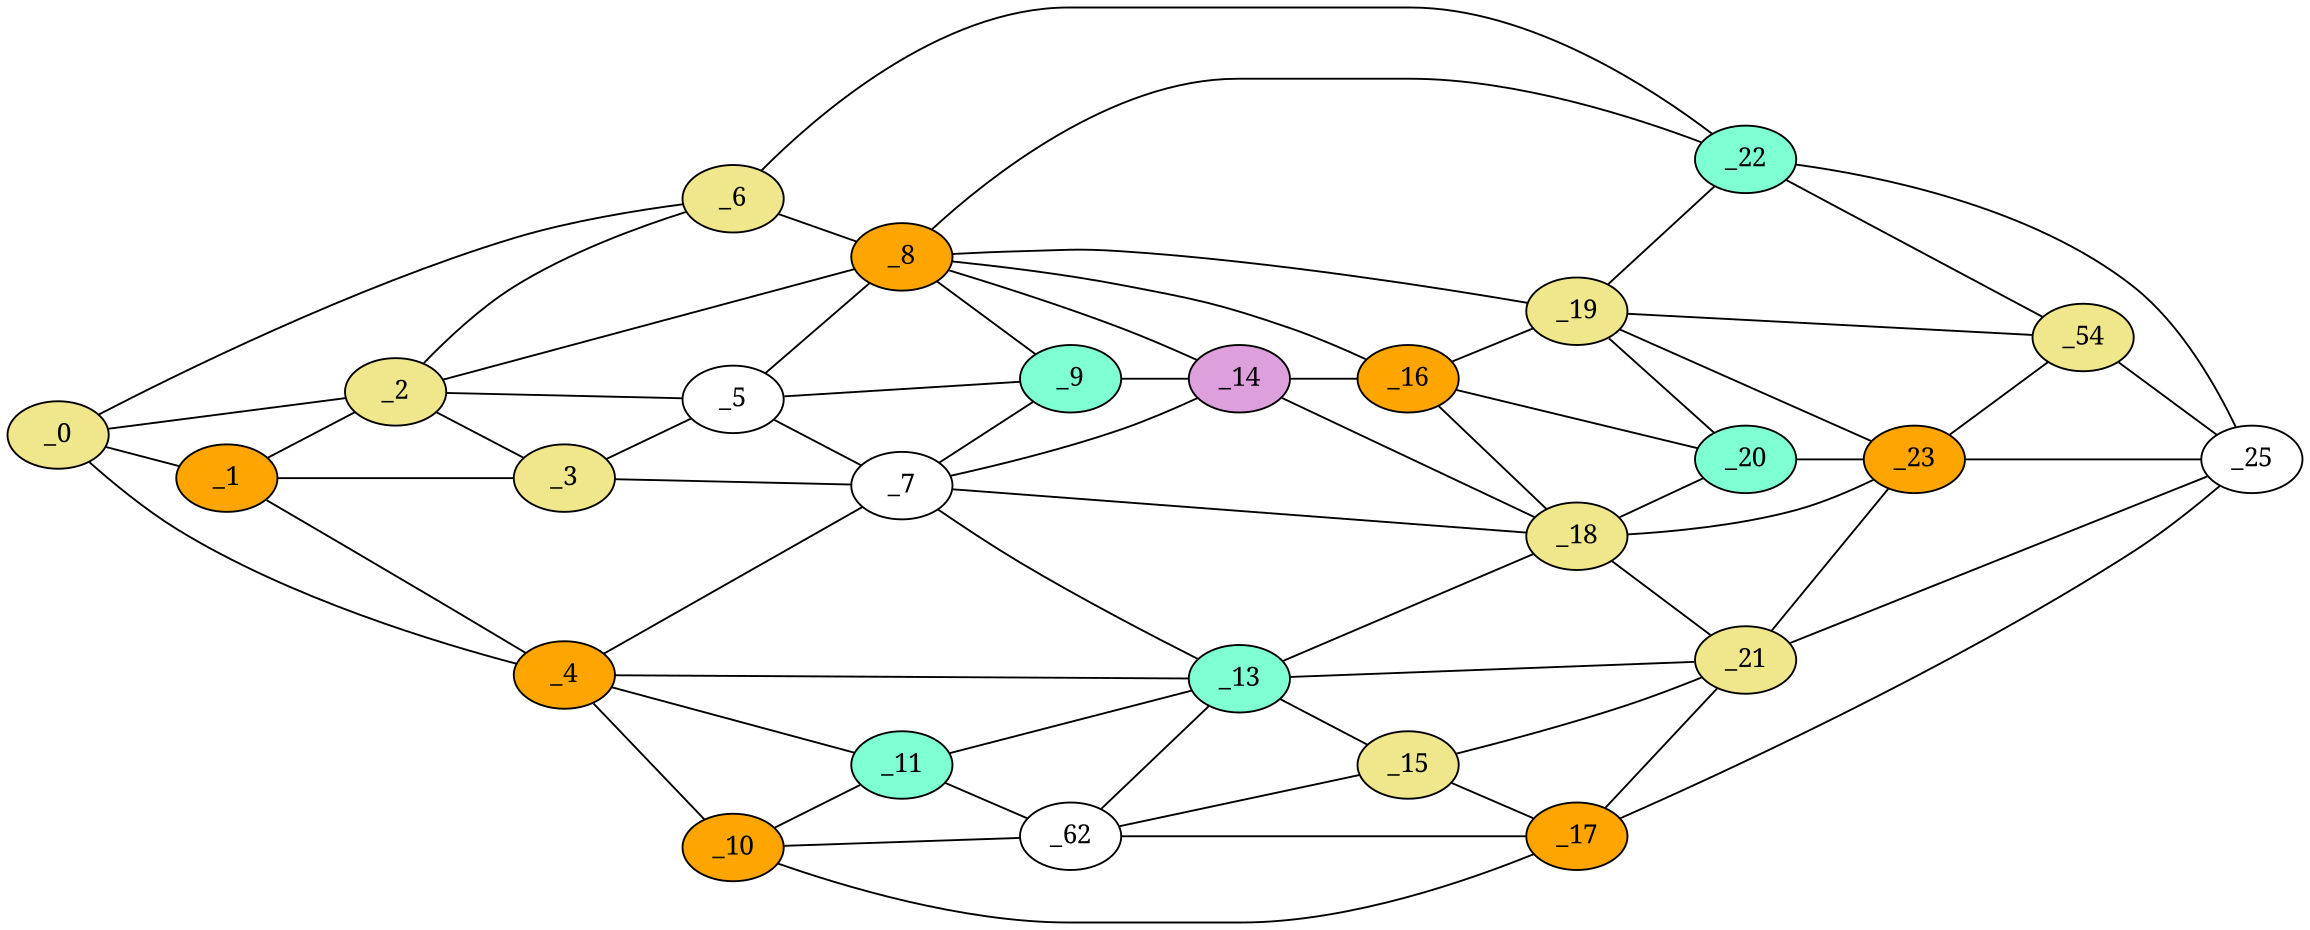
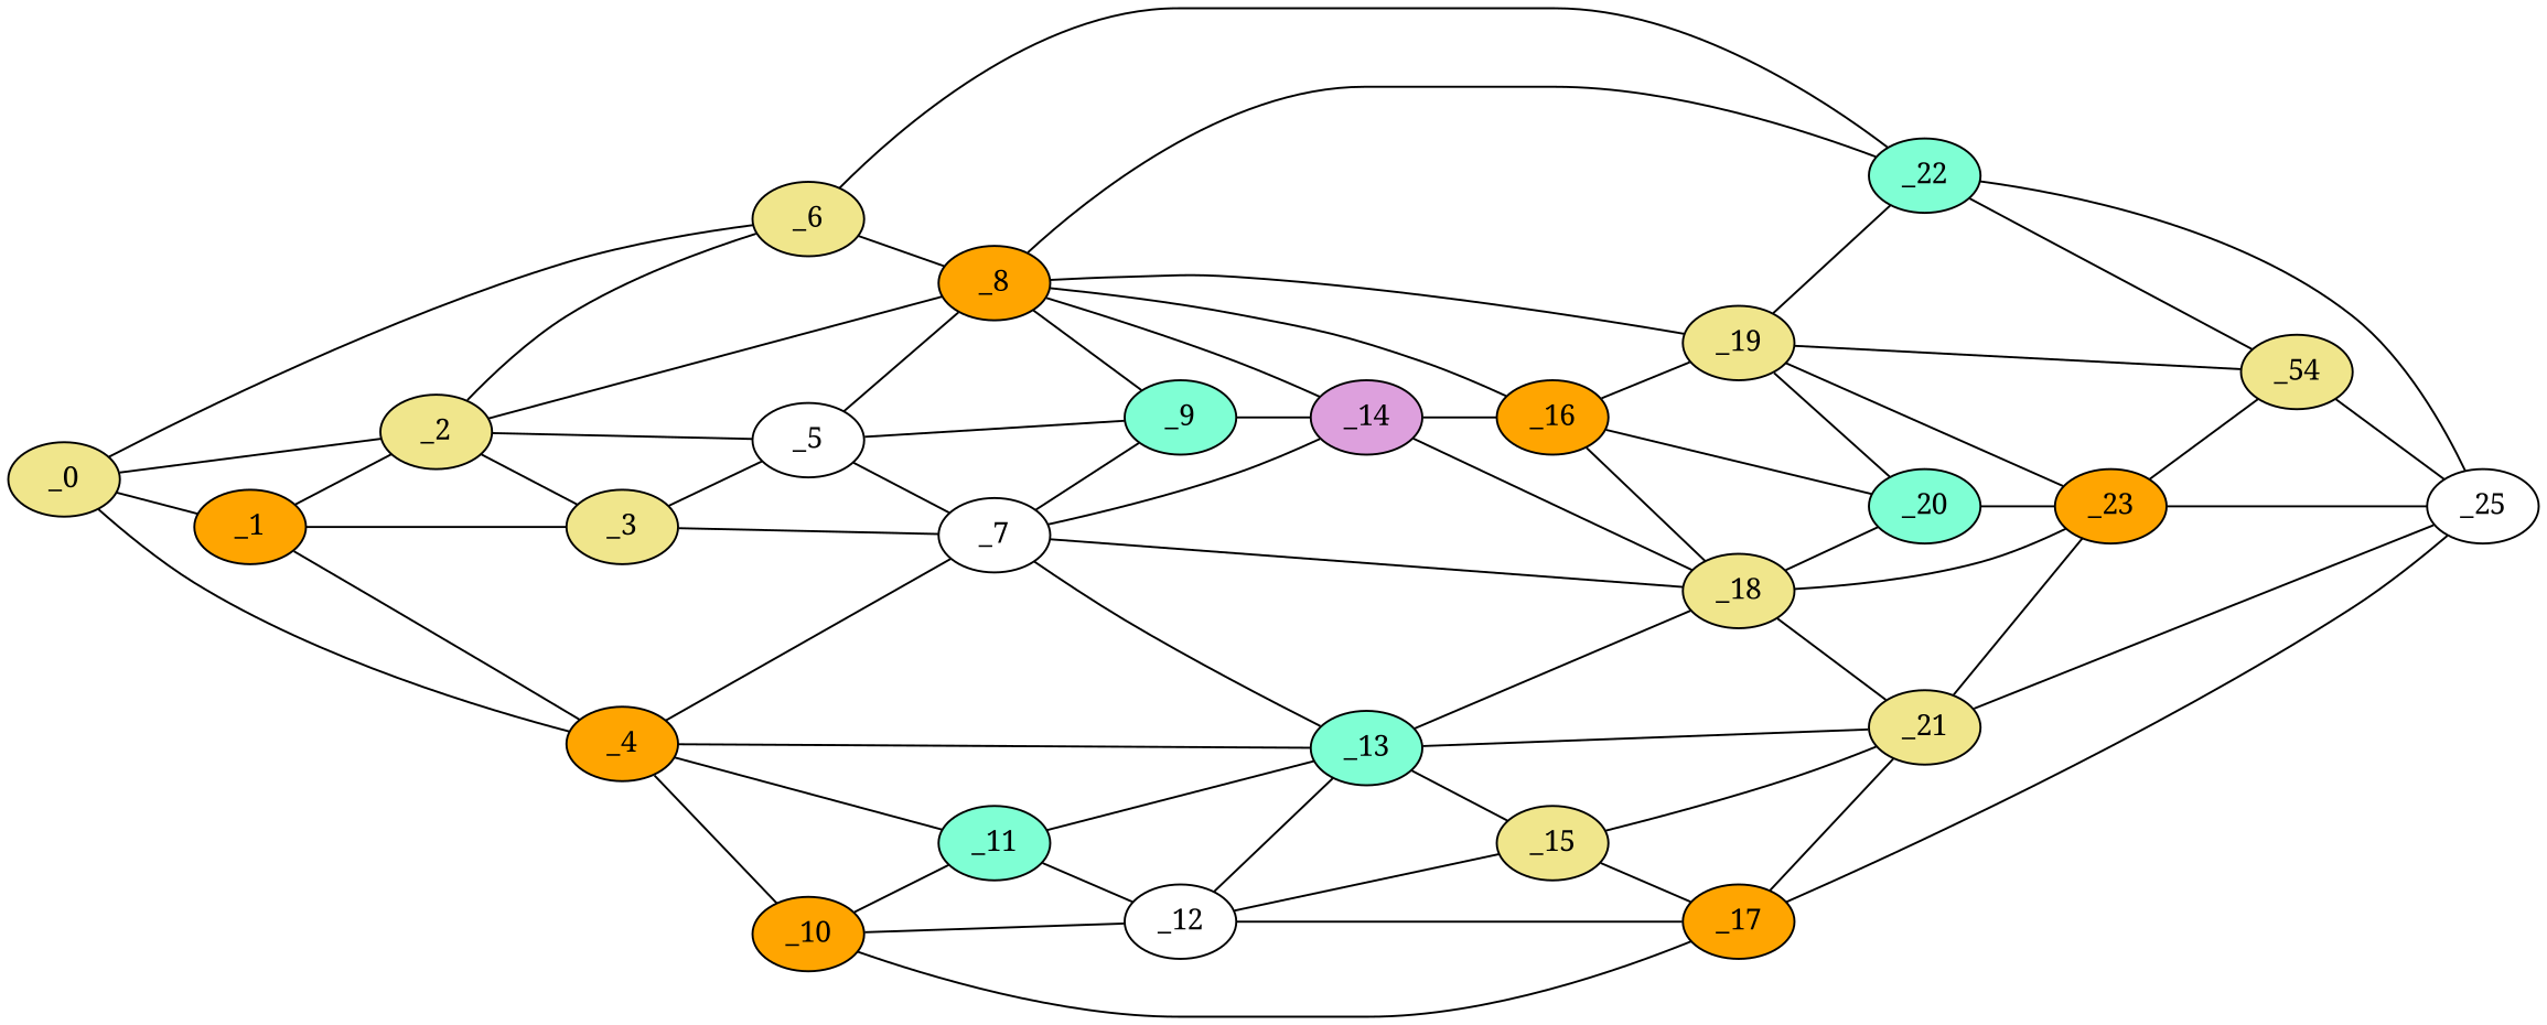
  graph {
    fontname="Noto Serif"
    rankdir=LR
    node [fillcolor=khaki fontname="Noto Serif" style=filled x=54 y=36]
    edge [fontname="Noto Serif" valence=2]
    _0 [x=15 y=11]
    _1 [fillcolor=orange x=25]
    _2 [x=27 y=27]
    _4 [fillcolor=orange x=37 y=97]
    _6 [x=47 y=4]
    _3 [x=36 y=42]
    _5 [fillcolor=white x=45]
    _8 [fillcolor=orange x=53 y=13]
    _7 [fillcolor=white x=51 y=43]
    _10 [fillcolor=orange y=124]
    _11 [fillcolor=aquamarine x=57 y=107]
    _13 [fillcolor=aquamarine x=68 y=97]
    _22 [fillcolor=aquamarine x=92 y=12]
    _9 [fillcolor=aquamarine y=41]
    _14 [fillcolor=plum x=69 y=41]
    _16 [fillcolor=orange x=80 y=38]
    _19 [x=88 y=29]
    _18 [x=86 y=63]
-   _12 [fillcolor=white x=66 y=118 label=_62]
+   _12 [fillcolor=white x=66 y=118]
    _17 [fillcolor=orange x=81 y=117]
    _15 [x=79 y=109]
    _21 [x=90 y=77]
    _25 [fillcolor=white x=112 y=23]
    n24 [label=_54 x=102 y=19]
    _20 [fillcolor=aquamarine x=89 y=40]
    _23 [fillcolor=orange x=94 y=40]
    _0 -- _1
    _0 -- _2 [valence=1]
    _0 -- _4 [valence=1]
    _0 -- _6 [valence=1]
    _1 -- _2 [valence=1]
    _1 -- _4 [valence=1]
    _1 -- _3
    _2 -- _6
    _2 -- _3 [valence=1]
    _2 -- _5
    _2 -- _8 [valence=1]
    _4 -- _7
    _4 -- _10 [valence=1]
    _4 -- _11 [valence=1]
    _4 -- _13
    _6 -- _8
    _6 -- _22 [valence=1]
    _3 -- _5
    _3 -- _7
    _5 -- _8 [valence=1]
    _5 -- _7
    _5 -- _9
    _8 -- _22
    _8 -- _9
    _8 -- _14 [valence=1]
    _8 -- _16
    _8 -- _19 [valence=1]
    _7 -- _13 [valence=1]
    _7 -- _9
    _7 -- _14 [valence=1]
    _7 -- _18 [valence=1]
    _10 -- _11
    _10 -- _12 [valence=1]
    _10 -- _17 [valence=1]
    _11 -- _13 [valence=1]
    _11 -- _12
    _13 -- _18
    _13 -- _15
    _13 -- _21
    _22 -- _25 [valence=1]
    _22 -- n24
    _9 -- _14
    _14 -- _16 [valence=1]
    _14 -- _18
    _16 -- _19
    _16 -- _18
    _16 -- _20
    _19 -- _22
    _19 -- n24 [valence=1]
    _19 -- _20
    _19 -- _23
    _18 -- _21 [valence=1]
    _18 -- _20
    _18 -- _23 [valence=1]
    _12 -- _13 [valence=1]
    _12 -- _17 [valence=1]
    _12 -- _15
    _17 -- _21
    _17 -- _25 [valence=1]
    _15 -- _17
    _15 -- _21
    _21 -- _25
    _21 -- _23 [valence=1]
    n24 -- _25 [valence=1]
    _20 -- _23
    _23 -- _25
    _23 -- n24
  }
